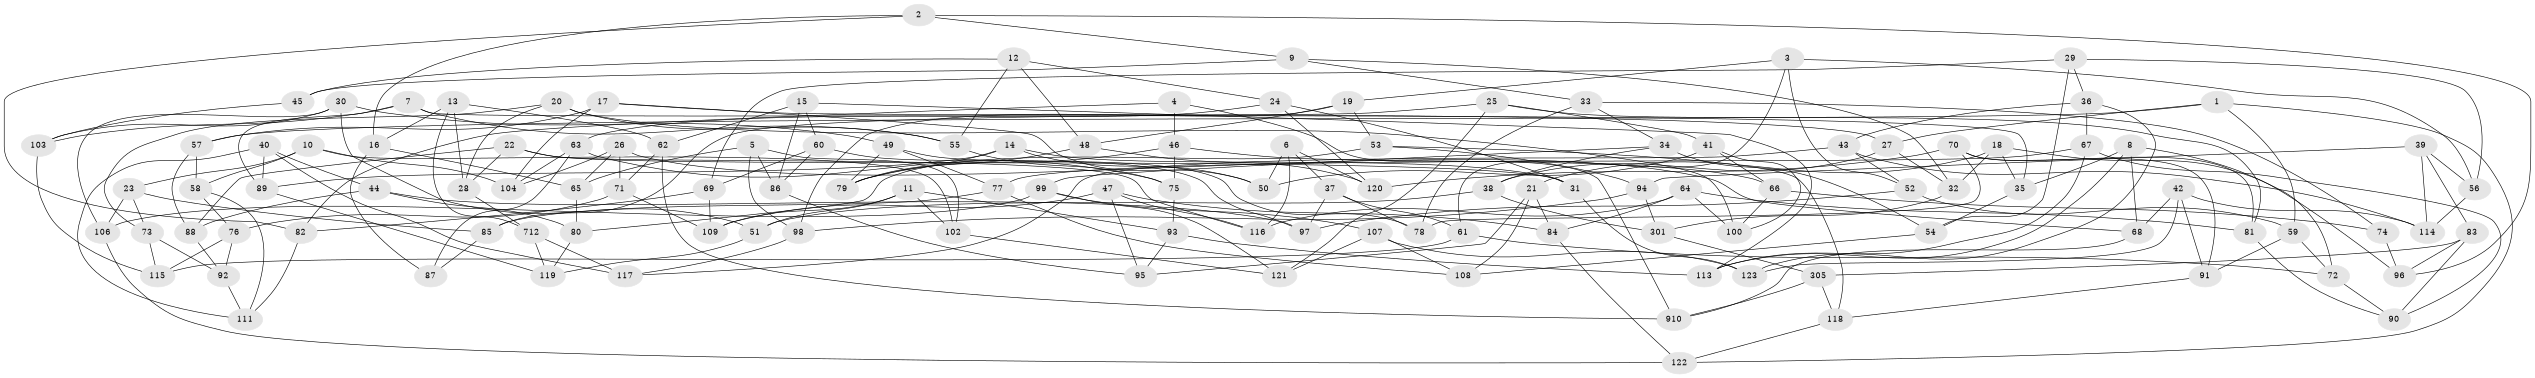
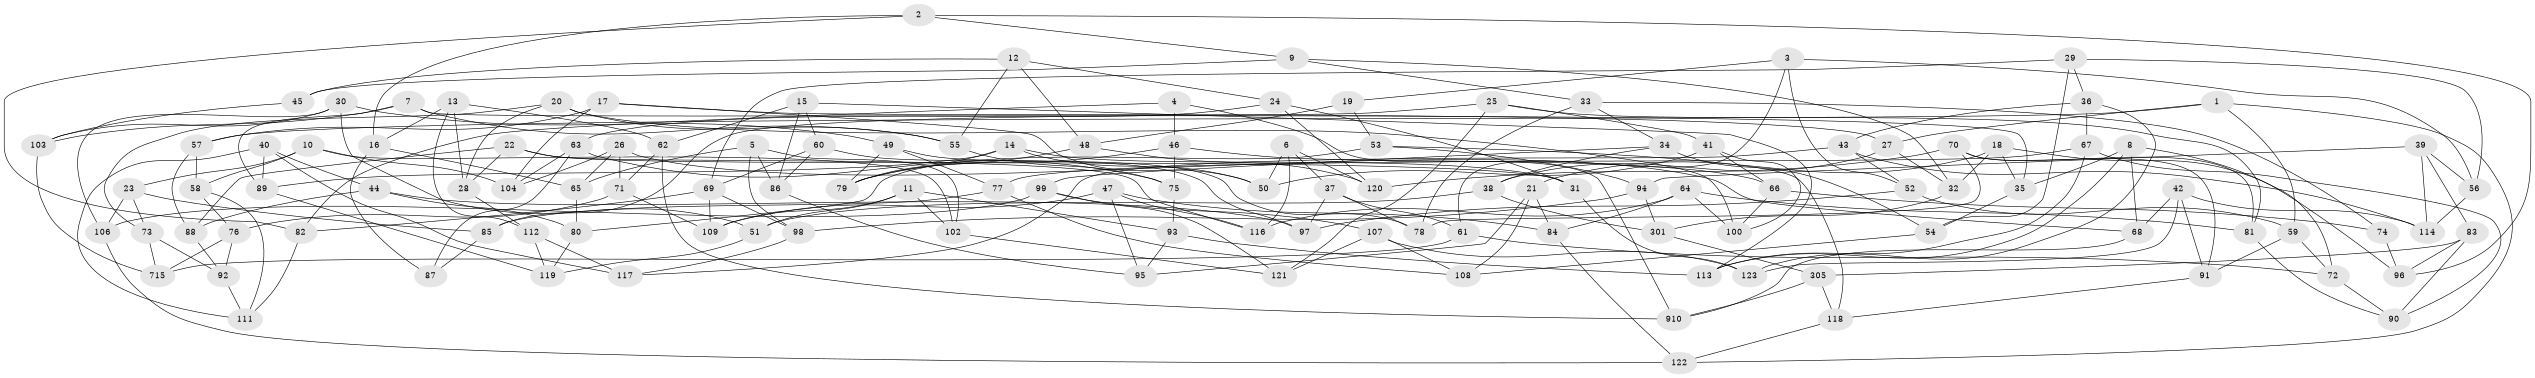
  graph {
    node [color=gray90 style=filled]
    1
    27
    57
    59
    122
    32
    38
    58
    88
    72
    91
    2
    9
    16
    82
    96
    33
    45
    87
    65
    111
    3
    19
    52
    56
    61
    98
    48
    53
    97
    114
-   115
+   115 [label=715]
    4
    46
    n35 [label=910]
    79
    66
    75
    5
    86
    102
    80
    95
    117
    121
    6
    37
    50
    116
    120
    78
    7
    35
    55
    89
    103
    54
    119
    8
    68
    113
    90
    n63 [label=301]
    34
    74
    10
    23
    104
    73
    85
    106
    76
    11
    51
    93
    109
    12
    24
    31
    63
    13
    28
    62
-   112 [label=712]
+   112
    71
    14
    123
    15
    60
    69
    17
    18
    21
    84
    108
    94
    118
    20
    100
    92
    22
    25
    41
    81
    26
    29
    36
    43
    67
    30
    49
    77
    n113 [label=305]
    99
    107
    39
    83
    40
    44
    42
    47
    64
    70
    1 -- 27
    1 -- 57
    1 -- 59
    1 -- 122
    27 -- 32
    27 -- 38
    57 -- 58
    57 -- 88
    59 -- 72
    59 -- 91
    32 -- n63
    38 -- n63
    38 -- 51
    58 -- 111
    58 -- 76
    88 -- 92
    72 -- 90
    91 -- 118
    2 -- 9
    2 -- 16
    2 -- 82
    2 -- 96
    9 -- 32
    9 -- 33
    9 -- 45
    16 -- 87
    16 -- 65
    82 -- 111
    33 -- 78
    33 -- 34
    33 -- 74
    45 -- 103
    65 -- 80
    3 -- 19
    3 -- 52
    3 -- 56
    3 -- 61
-   19 -- 98
+   69 -- 98
    19 -- 48
    19 -- 53
    52 -- 59
    52 -- 97
    56 -- 114
    61 -- 72
    61 -- 115
    98 -- 117
    48 -- 79
    48 -- 120
    53 -- 80
    53 -- 94
    53 -- 118
    4 -- 82
    4 -- 46
    4 -- n35
    46 -- 79
    46 -- 66
    46 -- 75
    66 -- 74
    66 -- 100
    75 -- 93
    5 -- 65
    5 -- 98
    5 -- 86
    5 -- 102
    86 -- 95
    102 -- 121
    80 -- 119
    6 -- 37
    6 -- 50
    6 -- 116
    6 -- 120
    37 -- 61
    37 -- 97
    37 -- 78
    7 -- 35
    7 -- 55
    7 -- 89
    7 -- 103
    35 -- 54
    55 -- 75
    89 -- 119
    103 -- 115
    54 -- 108
    8 -- 72
    8 -- 35
    8 -- 68
    8 -- 113
    68 -- n35
    n63 -- n113
    34 -- 38
    34 -- 54
    34 -- 99
    74 -- 96
    10 -- 58
    10 -- 102
    10 -- 23
    10 -- 104
    23 -- 73
    23 -- 85
    23 -- 106
    73 -- 115
    73 -- 92
    85 -- 87
    106 -- 122
    76 -- 115
    76 -- 92
    11 -- 102
    11 -- 51
    11 -- 93
    11 -- 109
    51 -- 119
    93 -- 95
    93 -- 113
    12 -- 45
    12 -- 48
    12 -- 55
    12 -- 24
    24 -- 120
    24 -- 31
    24 -- 63
    31 -- 123
    63 -- 87
    63 -- 75
    63 -- 104
    13 -- 16
    13 -- 28
    13 -- 62
    13 -- 112
    28 -- 112
    62 -- n35
    62 -- 71
    112 -- 117
    112 -- 119
    71 -- 76
    71 -- 109
    14 -- 79
    14 -- 50
    14 -- 89
    14 -- 31
    15 -- 86
    15 -- 113
    15 -- 62
    15 -- 60
    60 -- 97
    60 -- 86
    60 -- 69
    69 -- 82
    69 -- 109
    17 -- 27
    17 -- 57
    17 -- 50
    17 -- 104
    18 -- 32
    18 -- 96
    18 -- 35
    18 -- 21
    21 -- 95
    21 -- 84
    21 -- 108
    84 -- 122
    94 -- 98
    94 -- n63
    118 -- 122
    20 -- 55
    20 -- 73
    20 -- 28
    20 -- 100
    92 -- 111
    22 -- 88
    22 -- 116
    22 -- 31
    22 -- 28
    25 -- 121
    25 -- 85
    25 -- 41
    25 -- 81
    41 -- 66
    41 -- 50
    41 -- 100
    81 -- 90
    26 -- 65
    26 -- 68
    26 -- 104
    26 -- 71
    29 -- 56
    29 -- 54
    29 -- 69
    29 -- 36
    36 -- 123
    36 -- 43
    36 -- 67
    43 -- 52
    43 -- 114
    43 -- 117
    67 -- 113
    67 -- 90
    67 -- 77
    30 -- 103
    30 -- 106
    30 -- 51
    30 -- 49
    49 -- 79
    49 -- 78
    49 -- 77
    77 -- 85
    77 -- 108
    n113 -- n35
    n113 -- 118
    99 -- 121
    99 -- 106
    99 -- 107
    107 -- 121
    107 -- 123
    107 -- 108
    39 -- 56
    39 -- 114
    39 -- 94
    39 -- 83
    83 -- 96
    83 -- 90
    83 -- n113
    40 -- 111
    40 -- 117
    40 -- 89
    40 -- 44
    44 -- 88
    44 -- 97
    44 -- 80
    42 -- 91
    42 -- 114
    42 -- 68
    42 -- 123
    47 -- 95
    47 -- 116
    47 -- 109
    47 -- 84
    64 -- 116
    64 -- 84
    64 -- 100
    64 -- 81
    70 -- 91
    70 -- 120
    70 -- 78
    70 -- 81
  }
